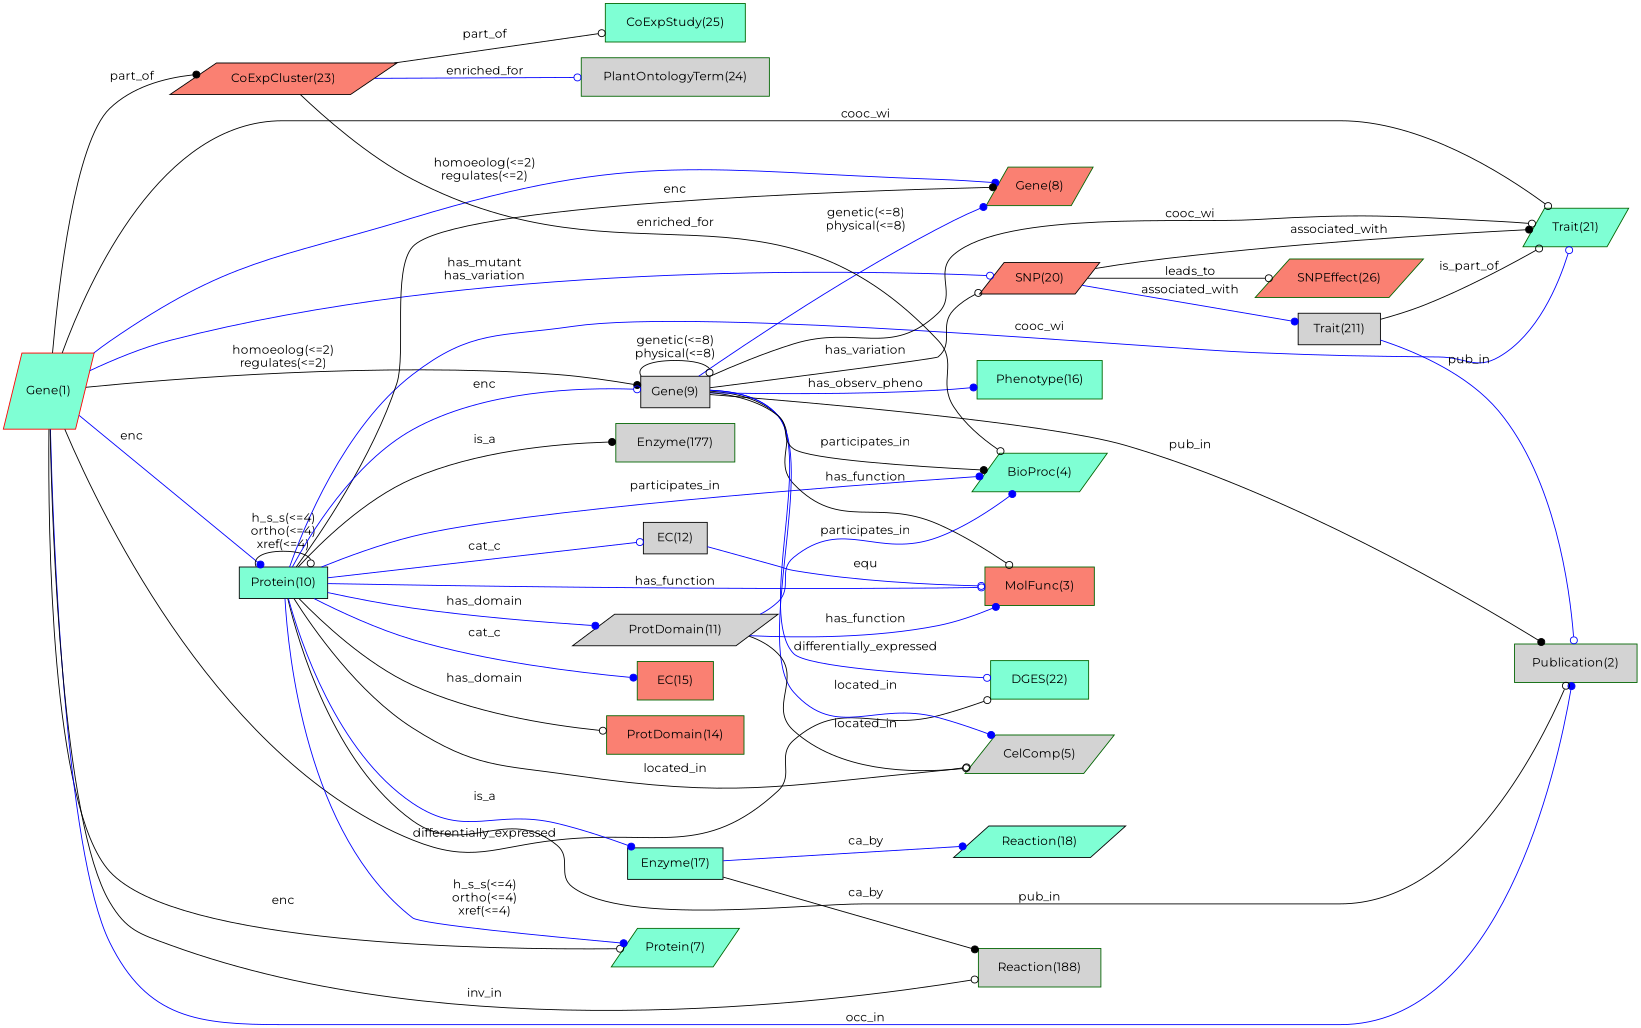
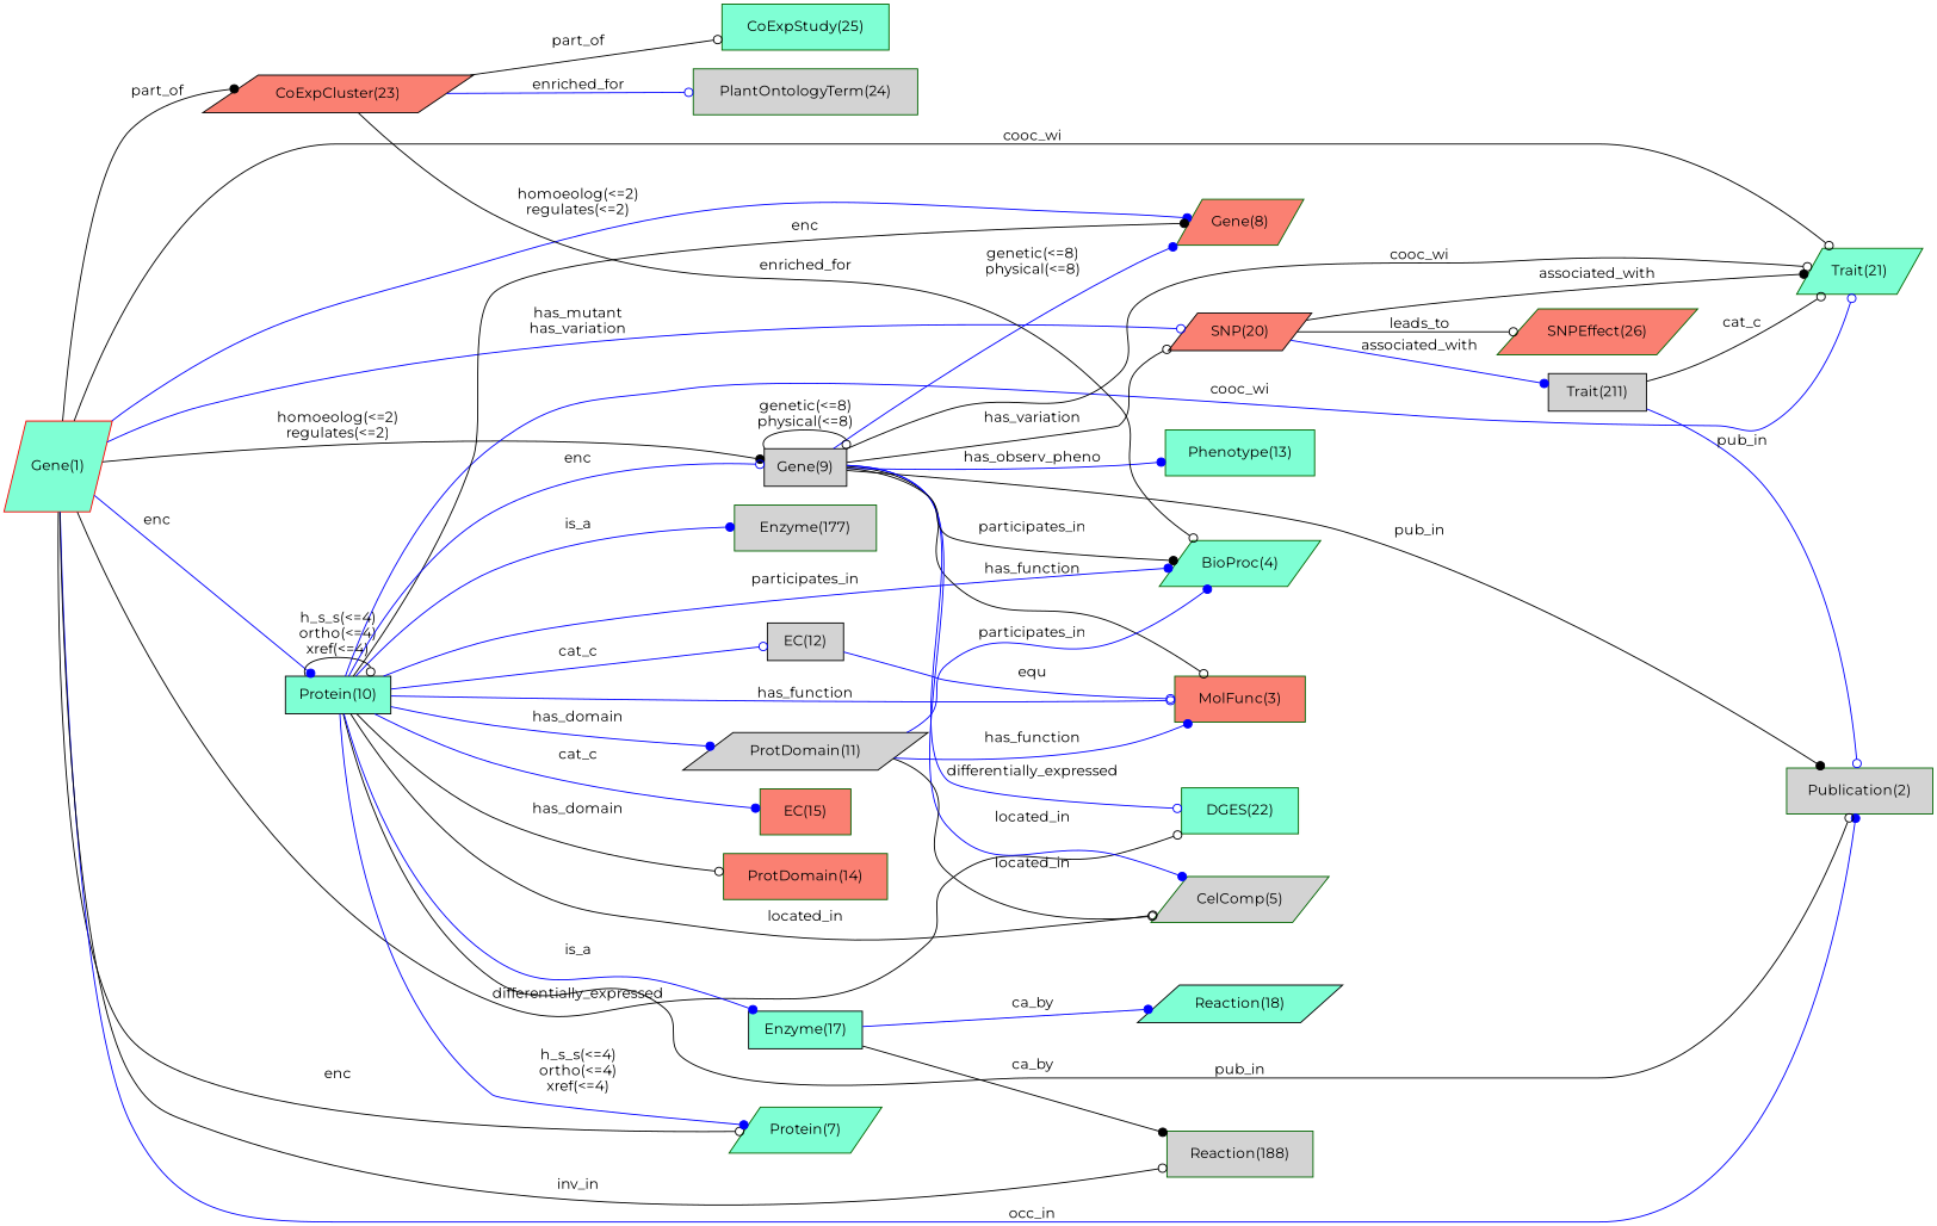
  digraph {
    fontname=Montserrat
    rankdir=LR
    node [color=darkgreen fillcolor=aquamarine fontname=Montserrat shape=box style=filled]
    edge [arrowhead=odot color=black fontname=Montserrat]
    "PlantOntologyTerm(24)" [fillcolor=lightgrey height=0.61111 width=2.9837]
    "Trait(21)" [height=0.61111 shape=parallelogram width=1.3813]
    "Protein(7)" [height=0.61111 shape=parallelogram width=1.4986]
    "EC(15)" [fillcolor=salmon height=0.61111 width=1.2054]
    "MolFunc(3)" [fillcolor=salmon height=0.61111 width=1.7331]
    "Gene(8)" [fillcolor=salmon height=0.61111 shape=parallelogram width=1.3031]
    "DGES(22)" [height=0.61111 width=1.5572]
-   "Phenotype(13)" [height=0.61111 width=1.9871 label="Phenotype(16)"]
+   "Phenotype(13)" [height=0.61111 width=1.9871]
    "Publication(2)" [fillcolor=lightgrey height=0.61111 width=1.948]
    "SNPEffect(26)" [fillcolor=salmon height=0.61111 shape=parallelogram width=2.0066]
    "CelComp(5)" [fillcolor=lightgrey height=0.61111 shape=parallelogram width=1.7721]
    "BioProc(4)" [height=0.61111 shape=parallelogram width=1.6158]
    "ProtDomain(14)" [fillcolor=salmon height=0.61111 width=2.1825]
    "Enzyme(177)" [fillcolor=lightgrey height=0.61111 width=1.8894]
    "Reaction(188)" [fillcolor=lightgrey height=0.61111 width=1.948]
    "CoExpStudy(25)" [height=0.61111 width=2.2216]
    "Gene(1)" [color=red height=1.2124 shape=parallelogram width=1.2124]
    "Protein(10)" [height=0.5 width=1.4082 color=""]
    "Gene(9)" [fillcolor=lightgrey height=0.5 width=1.1013 color=""]
    "SNP(20)" [fillcolor=salmon height=0.5 shape=parallelogram width=1.1555 color=""]
    "CoExpCluster(23)" [fillcolor=salmon height=0.5 shape=parallelogram width=2.0943 color=""]
    "EC(12)" [fillcolor=lightgrey height=0.5 width=1.011 color=""]
    "ProtDomain(11)" [fillcolor=lightgrey height=0.5 shape=parallelogram width=1.9137 color=""]
    "Enzyme(17)" [height=0.5 width=1.5165 color=""]
    "Trait(211)" [fillcolor=lightgrey height=0.5 width=1.2999 color=""]
    "Reaction(18)" [height=0.5 shape=parallelogram width=1.5707 color=""]
    "Gene(1)" -> "Trait(21)" [label=cooc_wi]
    "Gene(1)" -> "Protein(7)" [label=enc]
    "Gene(1)" -> "Gene(8)" [arrowhead=dot color=blue label="homoeolog(<=2)\nregulates(<=2)"]
    "Gene(1)" -> "DGES(22)" [label=differentially_expressed]
    "Gene(1)" -> "Publication(2)" [arrowhead=dot color=blue label=occ_in]
    "Gene(1)" -> "Reaction(188)" [label=inv_in]
    "Gene(1)" -> "Protein(10)" [arrowhead=dot color=blue label=enc]
    "Gene(1)" -> "Gene(9)" [arrowhead=dot label="homoeolog(<=2)\nregulates(<=2)"]
    "Gene(1)" -> "SNP(20)" [color=blue label="has_mutant\nhas_variation"]
    "Gene(1)" -> "CoExpCluster(23)" [arrowhead=dot label=part_of]
    "Protein(10)" -> "Trait(21)" [color=blue label=cooc_wi]
    "Protein(10)" -> "Protein(7)" [arrowhead=dot color=blue label="h_s_s(<=4)\northo(<=4)\nxref(<=4)"]
    "Protein(10)" -> "EC(15)" [arrowhead=dot color=blue label=cat_c]
    "Protein(10)" -> "MolFunc(3)" [color=blue label=has_function]
    "Protein(10)" -> "Gene(8)" [arrowhead=dot label=enc]
    "Protein(10)" -> "Publication(2)" [label=pub_in]
    "Protein(10)" -> "CelComp(5)" [label=located_in]
    "Protein(10)" -> "BioProc(4)" [arrowhead=dot color=blue label=participates_in]
    "Protein(10)" -> "ProtDomain(14)" [label=has_domain]
-   "Protein(10)" -> "Enzyme(177)" [arrowhead=dot label=is_a]
+   "Protein(10)" -> "Enzyme(177)" [arrowhead=dot color=blue label=is_a]
    "Protein(10)" -> "Protein(10)" [label="h_s_s(<=4)\northo(<=4)\nxref(<=4)"]
    "Protein(10)" -> "Gene(9)" [color=blue label=enc]
    "Protein(10)" -> "EC(12)" [color=blue label=cat_c]
    "Protein(10)" -> "ProtDomain(11)" [arrowhead=dot color=blue label=has_domain]
    "Protein(10)" -> "Enzyme(17)" [arrowhead=dot color=blue label=is_a]
    "Gene(9)" -> "Trait(21)" [label=cooc_wi]
    "Gene(9)" -> "MolFunc(3)" [label=has_function]
    "Gene(9)" -> "Gene(8)" [arrowhead=dot color=blue label="genetic(<=8)\nphysical(<=8)"]
    "Gene(9)" -> "DGES(22)" [color=blue label=differentially_expressed]
    "Gene(9)" -> "Phenotype(13)" [arrowhead=dot color=blue label=has_observ_pheno]
    "Gene(9)" -> "Publication(2)" [arrowhead=dot label=pub_in]
    "Gene(9)" -> "CelComp(5)" [arrowhead=dot color=blue label=located_in]
    "Gene(9)" -> "BioProc(4)" [arrowhead=dot label=participates_in]
    "Gene(9)" -> "Gene(9)" [label="genetic(<=8)\nphysical(<=8)"]
    "Gene(9)" -> "SNP(20)" [label=has_variation]
    "SNP(20)" -> "Trait(21)" [arrowhead=dot label=associated_with]
    "SNP(20)" -> "SNPEffect(26)" [label=leads_to]
    "SNP(20)" -> "Trait(211)" [arrowhead=dot color=blue label=associated_with]
    "CoExpCluster(23)" -> "PlantOntologyTerm(24)" [color=blue label=enriched_for]
    "CoExpCluster(23)" -> "BioProc(4)" [label=enriched_for]
    "CoExpCluster(23)" -> "CoExpStudy(25)" [label=part_of]
    "EC(12)" -> "MolFunc(3)" [color=blue label=equ]
    "ProtDomain(11)" -> "MolFunc(3)" [arrowhead=dot color=blue label=has_function]
    "ProtDomain(11)" -> "CelComp(5)" [label=located_in]
    "ProtDomain(11)" -> "BioProc(4)" [arrowhead=dot color=blue label=participates_in]
    "Enzyme(17)" -> "Reaction(188)" [arrowhead=dot label=ca_by]
    "Enzyme(17)" -> "Reaction(18)" [arrowhead=dot color=blue label=ca_by]
-   "Trait(211)" -> "Trait(21)" [label=is_part_of]
+   "Trait(211)" -> "Trait(21)" [label=cat_c]
    "Trait(211)" -> "Publication(2)" [color=blue label=pub_in]
  }
